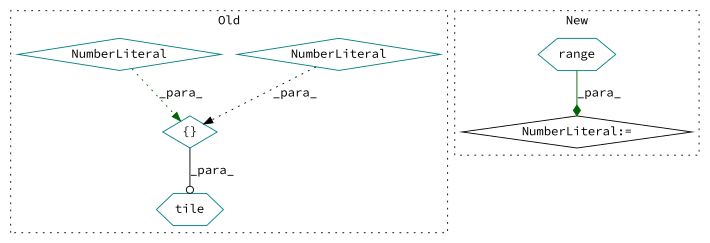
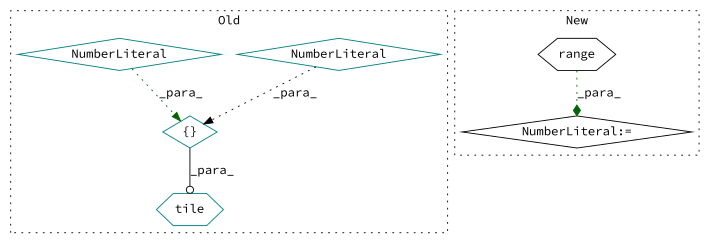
  digraph {
    fontname="Source Code Pro"
    node [a=32 color=teal fontname="Source Code Pro" l=1 shape=diamond]
    edge [arrowhead=normal color=black fontname="Source Code Pro" style=solid]
    n1 [l="5,1" label=tile s="2358,2400" shape=hexagon]
    n2 [a=4 l="1,1" label="{}" s="2384,2399"]
    n3 [a=34 label=NumberLiteral s=2398]
    n4 [a=34 label=NumberLiteral s=2396]
-   n5 [l="6,1" label=range s="2245,2261" shape=hexagon]
+   n5 [color=black l="6,1" label=range s="2245,2261" shape=hexagon]
    n6 [a=7 color=black l=33 label="NumberLiteral:=" s=2238]
    subgraph cluster_1 {
      label=Old
      style=dotted
      n1
      n2
      n3
      n4
    }
    subgraph cluster_2 {
      label=New
      style=dotted
      n5
      n6
    }
    n2 -> n1 [arrowhead=odot label=_para_]
    n3 -> n2 [label=_para_ style=dotted]
    n4 -> n2 [color=darkgreen label=_para_ style=dotted]
-   n5 -> n6 [arrowhead=diamond color=darkgreen label=_para_]
+   n5 -> n6 [arrowhead=diamond color=darkgreen label=_para_ style=dotted]
  }
